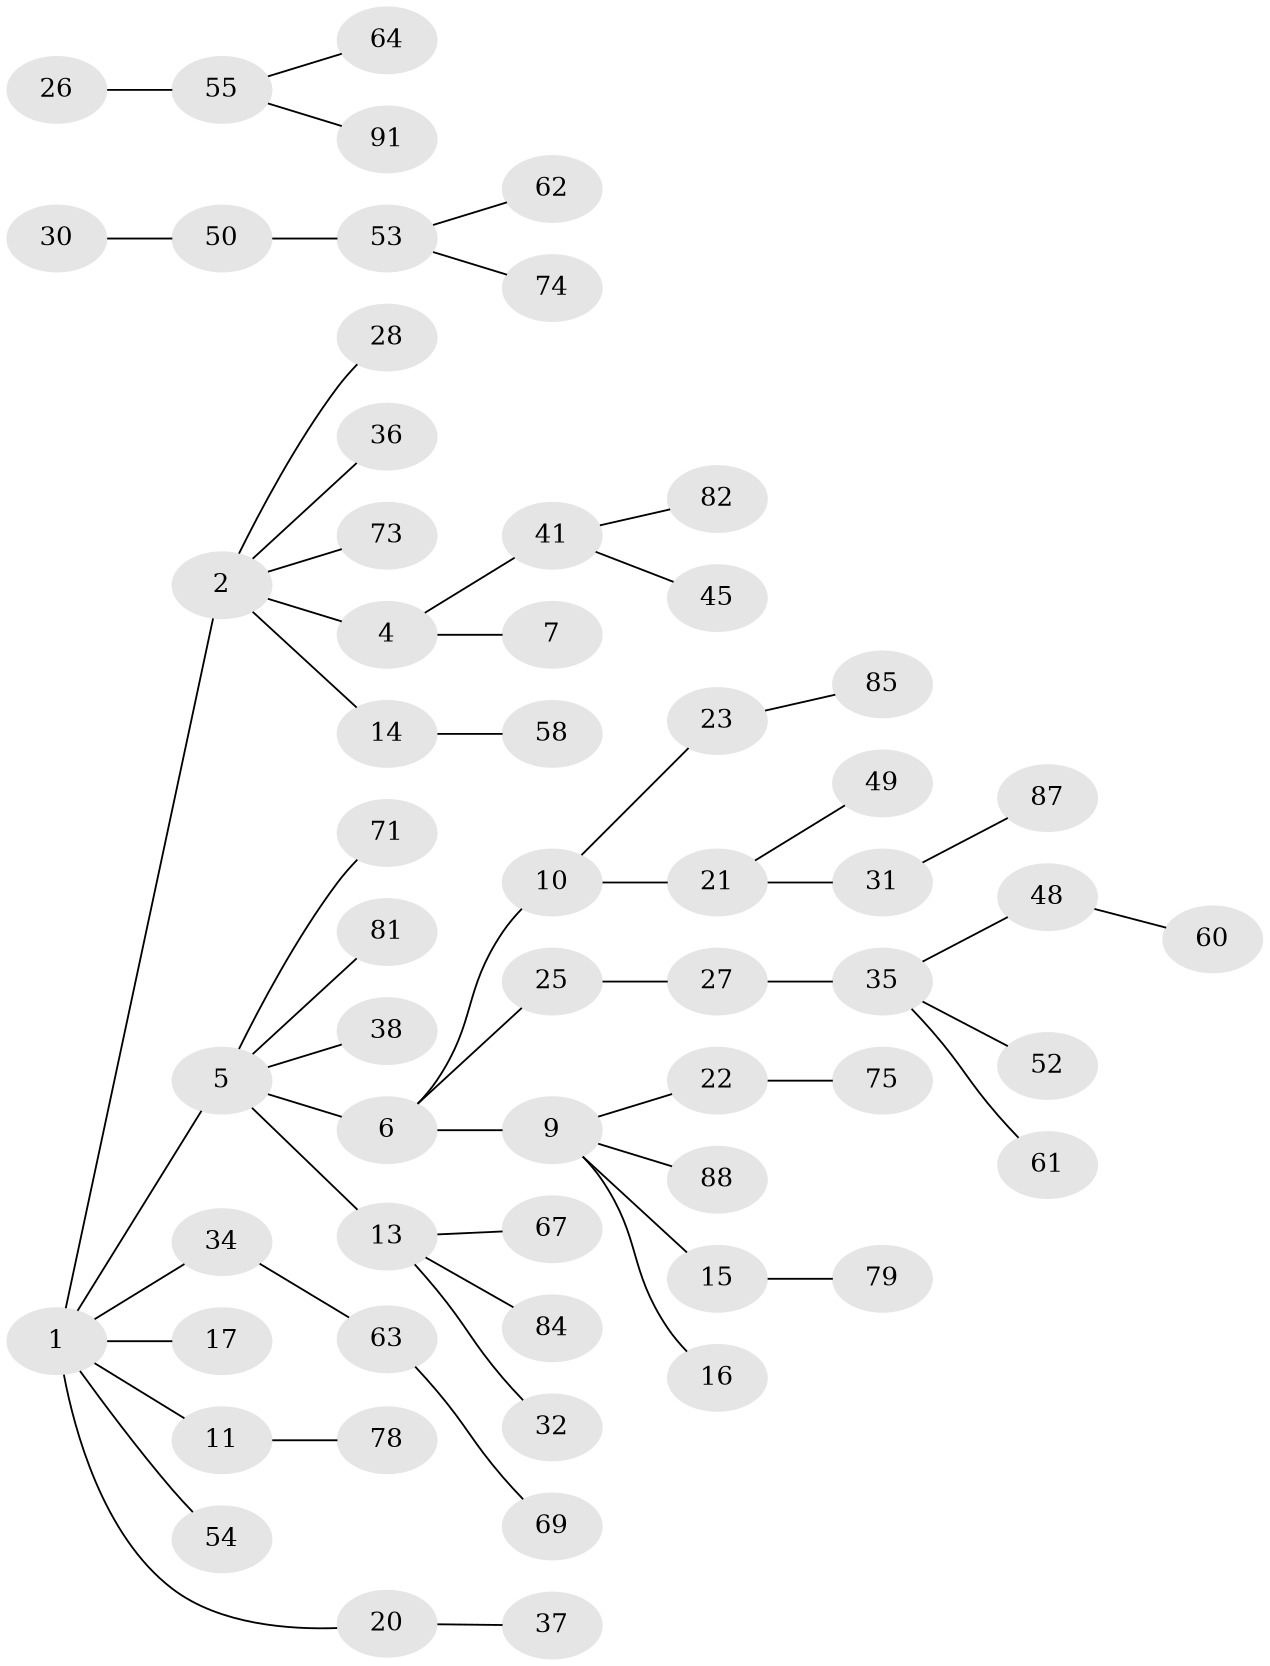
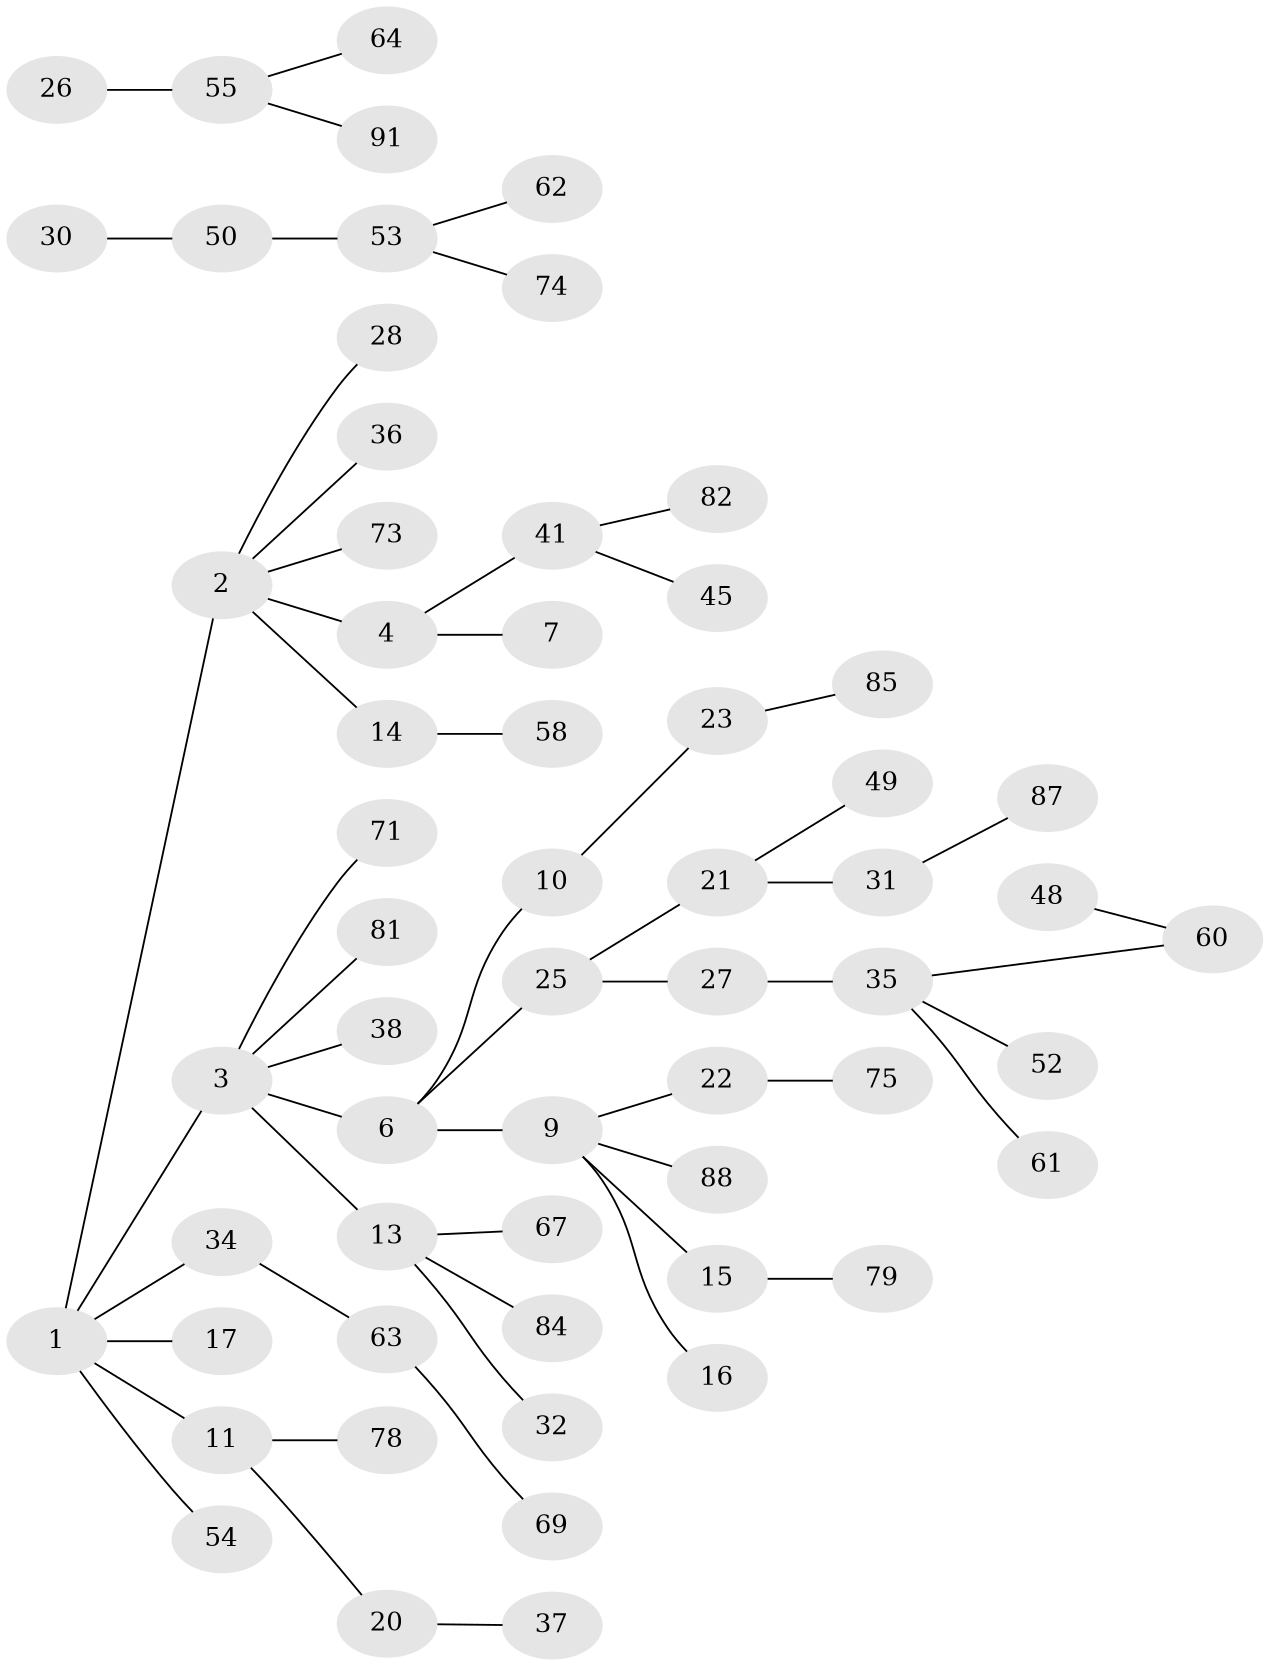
  graph {
    rankdir=LR
    node [color=gray90 style=filled]
    1 [super="+8"]
    2 [super="+18"]
-   3 [super="+19" label=5]
+   3 [super="+19"]
    11 [super="+72"]
    n5 [label=17 super="+17"]
    34 [super="+43"]
    54 [super="+70"]
    4
    14 [super="+66"]
    28
    36
    73
    6 [super="+7"]
    13 [super="+68"]
    71 [super="+92"]
    81
    38
    20 [super="+44"]
    78
    63
    n21 [label=7]
    41 [super="+93"]
    58 [super="+77"]
    9 [super="+24"]
    10
    25
    32 [super="+59"]
    67
    84
    30 [super="+42"]
    50
    45
    82
    15 [super="+80"]
    16
    22 [super="+51"]
    88
    21 [super="+79"]
    23 [super="+29"]
    27 [super="+47"]
    n41 [label=79]
    75
    31 [super="+40"]
    49 [super="+90"]
    85
    37
    26 [super="+86"]
    55 [super="+65"]
    87
    35 [super="+46"]
    64
    91
    48 [super="+56"]
    52
    61
    53 [super="+83"]
    69
    60
    62
    74 [super="+76"]
    1 -- 2
    1 -- 3
    1 -- 11
    1 -- n5
    1 -- 34
    1 -- 54
    2 -- 4
    2 -- 14
    2 -- 28
    2 -- 36
    2 -- 73
    3 -- 6
    3 -- 13
    3 -- 71
    3 -- 81
    3 -- 38
-   1 -- 20
+   11 -- 20
    11 -- 78
    34 -- 63
    4 -- n21
    4 -- 41
    14 -- 58
    6 -- 9
    6 -- 10
    6 -- 25
    13 -- 32
    13 -- 67
    13 -- 84
    20 -- 37
    63 -- 69
    41 -- 45
    41 -- 82
    9 -- 15
    9 -- 16
    9 -- 22
    9 -- 88
-   10 -- 21
+   25 -- 21
    10 -- 23
    25 -- 27
    30 -- 50
    50 -- 53
    15 -- n41
    22 -- 75
    21 -- 31
    21 -- 49
    23 -- 85
    27 -- 35
    31 -- 87
    26 -- 55
    55 -- 64
    55 -- 91
-   35 -- 48
+   35 -- 60
    35 -- 52
    35 -- 61
    48 -- 60
    53 -- 62
    53 -- 74
  }
